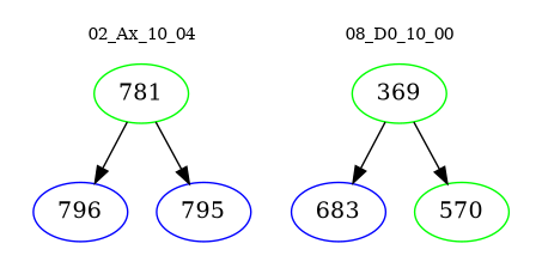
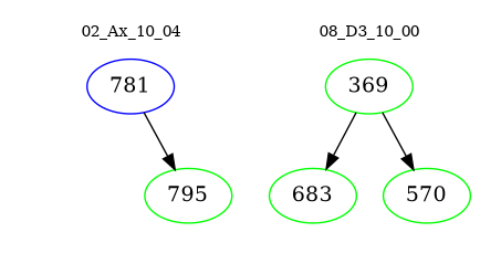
  digraph {
    node [color=green]
    edge [color=black]
-   n1 [label=781]
-   n2 [color=blue label=796]
-   n3 [color=blue label=795]
+   n1 [color=blue label=781]
+   n3 [label=795]
    n4 [label=369]
-   n5 [color=blue label=683]
+   n5 [label=683]
    n6 [label=570]
    subgraph cluster_1 {
      color=white
      fontsize=10
      label="02_Ax_10_04"
      n1
-     n2
      n3
    }
    subgraph cluster_2 {
      color=white
      fontsize=10
-     label="08_D0_10_00"
+     label="08_D3_10_00"
      n4
      n5
      n6
    }
-   n1 -> n2
    n1 -> n3
    n4 -> n5
    n4 -> n6
  }
